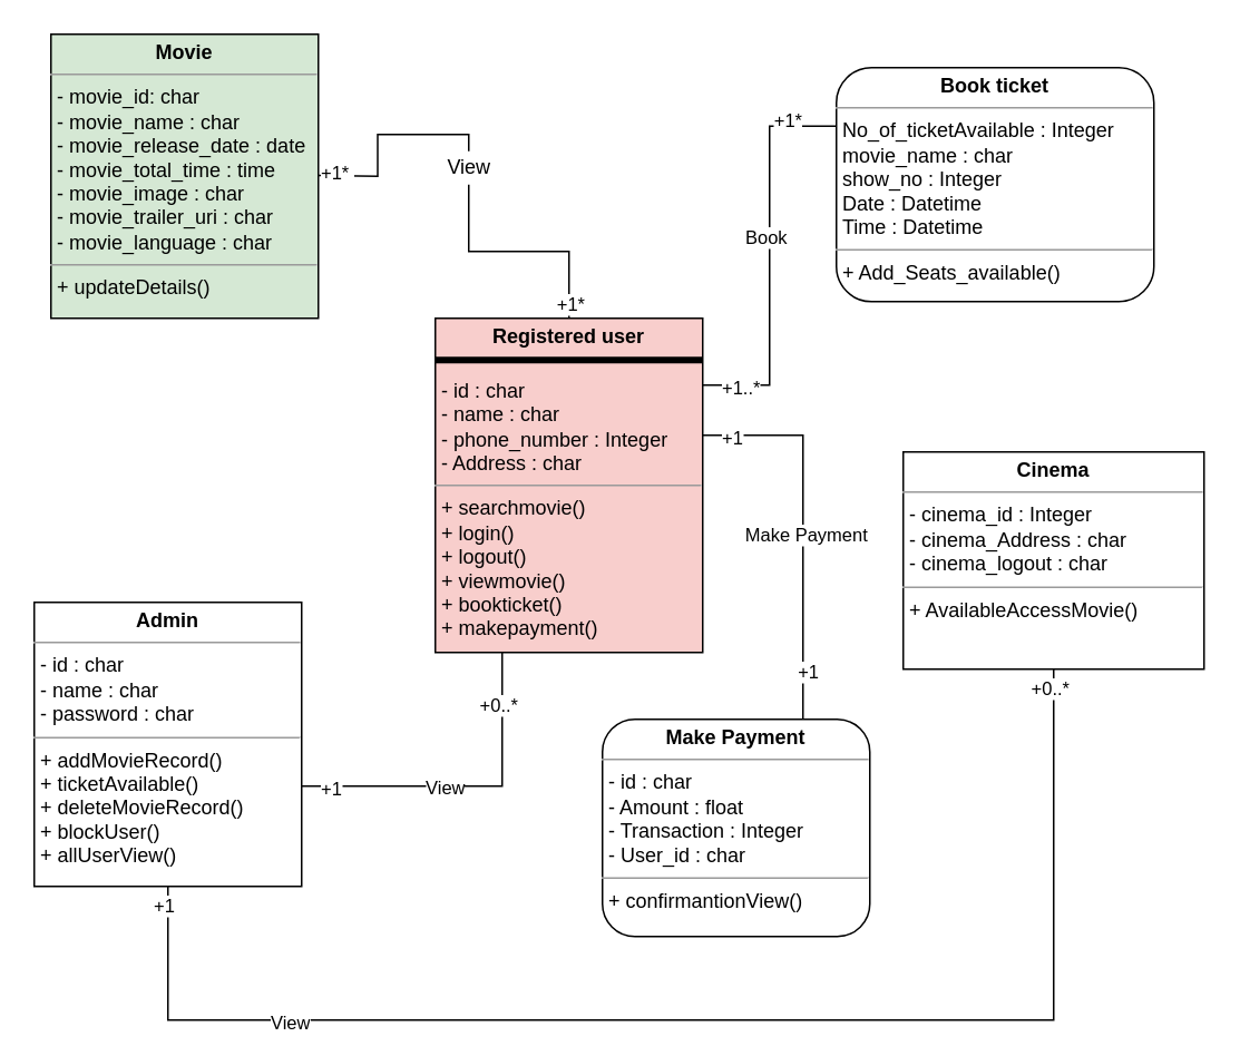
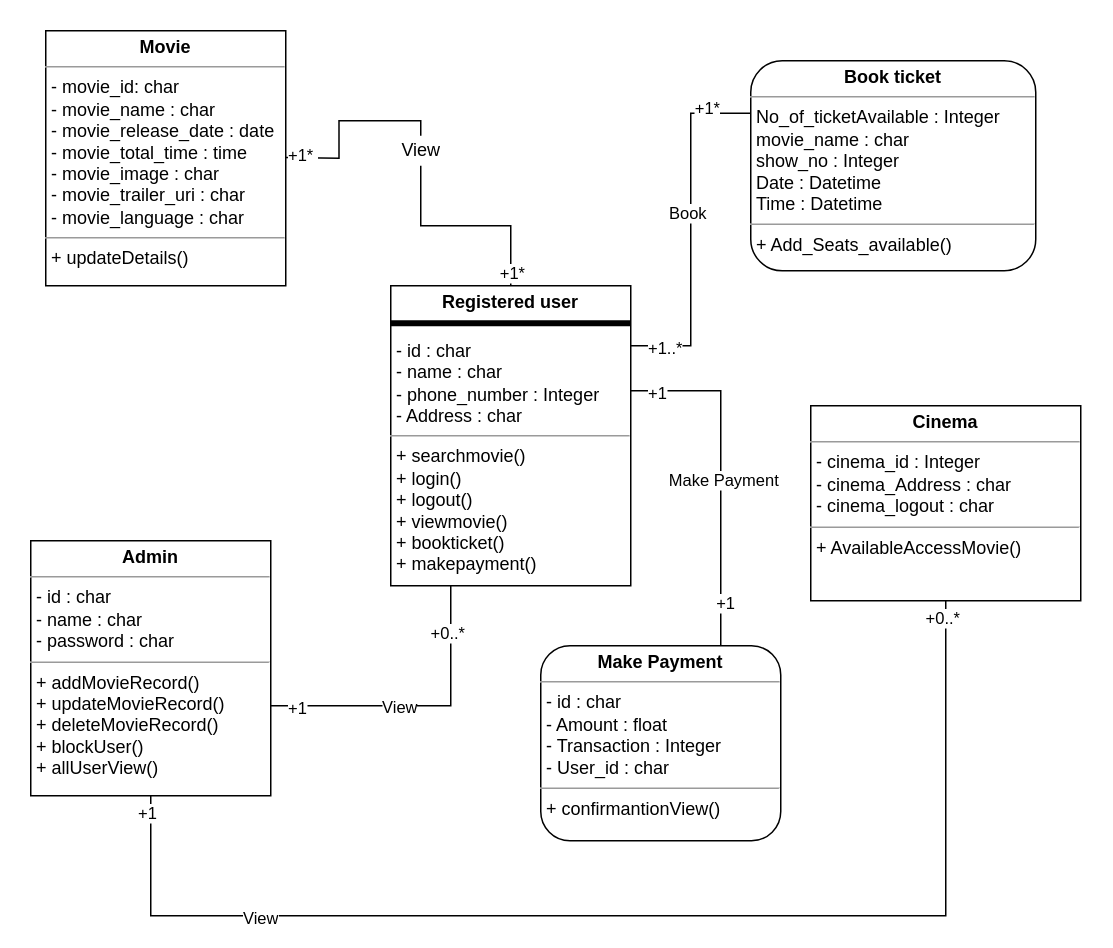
  <mxCell id="0" />
  <mxCell id="1" parent="0" />
- <mxCell id="2" value="&lt;p style=&quot;margin: 0px ; margin-top: 4px ; text-align: center&quot;&gt;&lt;b&gt;Movie&lt;/b&gt;&lt;/p&gt;&lt;hr size=&quot;1&quot;&gt;&lt;p style=&quot;margin: 0px ; margin-left: 4px&quot;&gt;- movie_id: char&lt;/p&gt;&lt;p style=&quot;margin: 0px ; margin-left: 4px&quot;&gt;- movie_name : char&lt;/p&gt;&lt;p style=&quot;margin: 0px ; margin-left: 4px&quot;&gt;- movie_release_date : date&lt;/p&gt;&lt;p style=&quot;margin: 0px ; margin-left: 4px&quot;&gt;- movie_total_time : time&lt;/p&gt;&lt;p style=&quot;margin: 0px ; margin-left: 4px&quot;&gt;- movie_image : char&lt;/p&gt;&lt;p style=&quot;margin: 0px ; margin-left: 4px&quot;&gt;- movie_trailer_uri : char&lt;/p&gt;&lt;p style=&quot;margin: 0px ; margin-left: 4px&quot;&gt;- movie_language : char&lt;/p&gt;&lt;hr size=&quot;1&quot;&gt;&lt;p style=&quot;margin: 0px ; margin-left: 4px&quot;&gt;+ updateDetails()&lt;/p&gt;" style="verticalAlign=top;align=left;overflow=fill;fontSize=12;fontFamily=Helvetica;html=1;fillColor=#d5e8d4;" vertex="1" parent="1"><mxGeometry x="30" y="20" width="160" height="170" as="geometry" /></mxCell>
- <mxCell id="3" value="&lt;p style=&quot;margin: 0px ; margin-top: 4px ; text-align: center&quot;&gt;&lt;b&gt;Registered user&lt;/b&gt;&lt;/p&gt;&lt;p style=&quot;margin: 0px ; margin-top: 4px ; text-align: center&quot;&gt;&lt;b&gt;&lt;br&gt;&lt;/b&gt;&lt;/p&gt;&lt;p style=&quot;margin: 0px 0px 0px 4px&quot;&gt;- id : char&lt;/p&gt;&lt;p style=&quot;margin: 0px 0px 0px 4px&quot;&gt;- name : char&lt;/p&gt;&lt;p style=&quot;margin: 0px 0px 0px 4px&quot;&gt;- phone_number : Integer&lt;/p&gt;&lt;p style=&quot;margin: 0px 0px 0px 4px&quot;&gt;- Address : char&lt;/p&gt;&lt;hr size=&quot;1&quot;&gt;&lt;p style=&quot;margin: 0px ; margin-left: 4px&quot;&gt;+ searchmovie()&lt;/p&gt;&lt;p style=&quot;margin: 0px ; margin-left: 4px&quot;&gt;+ login()&lt;/p&gt;&lt;p style=&quot;margin: 0px ; margin-left: 4px&quot;&gt;+ logout()&lt;/p&gt;&lt;p style=&quot;margin: 0px ; margin-left: 4px&quot;&gt;+ viewmovie()&lt;/p&gt;&lt;p style=&quot;margin: 0px ; margin-left: 4px&quot;&gt;+ bookticket()&lt;/p&gt;&lt;p style=&quot;margin: 0px ; margin-left: 4px&quot;&gt;+ makepayment()&lt;/p&gt;" style="verticalAlign=top;align=left;overflow=fill;fontSize=12;fontFamily=Helvetica;html=1;fillColor=#f8cecc;" vertex="1" parent="1"><mxGeometry x="260" y="190" width="160" height="200" as="geometry" /></mxCell>
- <mxCell id="4" value="&lt;p style=&quot;margin: 0px ; margin-top: 4px ; text-align: center&quot;&gt;&lt;b&gt;Admin&lt;/b&gt;&lt;/p&gt;&lt;hr size=&quot;1&quot;&gt;&lt;p style=&quot;margin: 0px ; margin-left: 4px&quot;&gt;- id : char&lt;/p&gt;&lt;p style=&quot;margin: 0px ; margin-left: 4px&quot;&gt;- name : char&lt;/p&gt;&lt;p style=&quot;margin: 0px ; margin-left: 4px&quot;&gt;- password : char&lt;/p&gt;&lt;hr size=&quot;1&quot;&gt;&lt;p style=&quot;margin: 0px ; margin-left: 4px&quot;&gt;+ addMovieRecord()&lt;/p&gt;&lt;p style=&quot;margin: 0px ; margin-left: 4px&quot;&gt;+ ticketAvailable()&lt;/p&gt;&lt;p style=&quot;margin: 0px ; margin-left: 4px&quot;&gt;+ deleteMovieRecord()&lt;/p&gt;&lt;p style=&quot;margin: 0px ; margin-left: 4px&quot;&gt;+ blockUser()&lt;/p&gt;&lt;p style=&quot;margin: 0px ; margin-left: 4px&quot;&gt;+ allUserView()&lt;/p&gt;" style="verticalAlign=top;align=left;overflow=fill;fontSize=12;fontFamily=Helvetica;html=1;" vertex="1" parent="1"><mxGeometry x="20" y="360" width="160" height="170" as="geometry" /></mxCell>
+ <mxCell id="2" value="&lt;p style=&quot;margin: 0px ; margin-top: 4px ; text-align: center&quot;&gt;&lt;b&gt;Movie&lt;/b&gt;&lt;/p&gt;&lt;hr size=&quot;1&quot;&gt;&lt;p style=&quot;margin: 0px ; margin-left: 4px&quot;&gt;- movie_id: char&lt;/p&gt;&lt;p style=&quot;margin: 0px ; margin-left: 4px&quot;&gt;- movie_name : char&lt;/p&gt;&lt;p style=&quot;margin: 0px ; margin-left: 4px&quot;&gt;- movie_release_date : date&lt;/p&gt;&lt;p style=&quot;margin: 0px ; margin-left: 4px&quot;&gt;- movie_total_time : time&lt;/p&gt;&lt;p style=&quot;margin: 0px ; margin-left: 4px&quot;&gt;- movie_image : char&lt;/p&gt;&lt;p style=&quot;margin: 0px ; margin-left: 4px&quot;&gt;- movie_trailer_uri : char&lt;/p&gt;&lt;p style=&quot;margin: 0px ; margin-left: 4px&quot;&gt;- movie_language : char&lt;/p&gt;&lt;hr size=&quot;1&quot;&gt;&lt;p style=&quot;margin: 0px ; margin-left: 4px&quot;&gt;+ updateDetails()&lt;/p&gt;" style="verticalAlign=top;align=left;overflow=fill;fontSize=12;fontFamily=Helvetica;html=1;" vertex="1" parent="1"><mxGeometry x="30" y="20" width="160" height="170" as="geometry" /></mxCell>
+ <mxCell id="3" value="&lt;p style=&quot;margin: 0px ; margin-top: 4px ; text-align: center&quot;&gt;&lt;b&gt;Registered user&lt;/b&gt;&lt;/p&gt;&lt;p style=&quot;margin: 0px ; margin-top: 4px ; text-align: center&quot;&gt;&lt;b&gt;&lt;br&gt;&lt;/b&gt;&lt;/p&gt;&lt;p style=&quot;margin: 0px 0px 0px 4px&quot;&gt;- id : char&lt;/p&gt;&lt;p style=&quot;margin: 0px 0px 0px 4px&quot;&gt;- name : char&lt;/p&gt;&lt;p style=&quot;margin: 0px 0px 0px 4px&quot;&gt;- phone_number : Integer&lt;/p&gt;&lt;p style=&quot;margin: 0px 0px 0px 4px&quot;&gt;- Address : char&lt;/p&gt;&lt;hr size=&quot;1&quot;&gt;&lt;p style=&quot;margin: 0px ; margin-left: 4px&quot;&gt;+ searchmovie()&lt;/p&gt;&lt;p style=&quot;margin: 0px ; margin-left: 4px&quot;&gt;+ login()&lt;/p&gt;&lt;p style=&quot;margin: 0px ; margin-left: 4px&quot;&gt;+ logout()&lt;/p&gt;&lt;p style=&quot;margin: 0px ; margin-left: 4px&quot;&gt;+ viewmovie()&lt;/p&gt;&lt;p style=&quot;margin: 0px ; margin-left: 4px&quot;&gt;+ bookticket()&lt;/p&gt;&lt;p style=&quot;margin: 0px ; margin-left: 4px&quot;&gt;+ makepayment()&lt;/p&gt;" style="verticalAlign=top;align=left;overflow=fill;fontSize=12;fontFamily=Helvetica;html=1;" vertex="1" parent="1"><mxGeometry x="260" y="190" width="160" height="200" as="geometry" /></mxCell>
+ <mxCell id="4" value="&lt;p style=&quot;margin: 0px ; margin-top: 4px ; text-align: center&quot;&gt;&lt;b&gt;Admin&lt;/b&gt;&lt;/p&gt;&lt;hr size=&quot;1&quot;&gt;&lt;p style=&quot;margin: 0px ; margin-left: 4px&quot;&gt;- id : char&lt;/p&gt;&lt;p style=&quot;margin: 0px ; margin-left: 4px&quot;&gt;- name : char&lt;/p&gt;&lt;p style=&quot;margin: 0px ; margin-left: 4px&quot;&gt;- password : char&lt;/p&gt;&lt;hr size=&quot;1&quot;&gt;&lt;p style=&quot;margin: 0px ; margin-left: 4px&quot;&gt;+ addMovieRecord()&lt;/p&gt;&lt;p style=&quot;margin: 0px ; margin-left: 4px&quot;&gt;+ updateMovieRecord()&lt;/p&gt;&lt;p style=&quot;margin: 0px ; margin-left: 4px&quot;&gt;+ deleteMovieRecord()&lt;/p&gt;&lt;p style=&quot;margin: 0px ; margin-left: 4px&quot;&gt;+ blockUser()&lt;/p&gt;&lt;p style=&quot;margin: 0px ; margin-left: 4px&quot;&gt;+ allUserView()&lt;/p&gt;" style="verticalAlign=top;align=left;overflow=fill;fontSize=12;fontFamily=Helvetica;html=1;" vertex="1" parent="1"><mxGeometry x="20" y="360" width="160" height="170" as="geometry" /></mxCell>
  <mxCell id="5" value="&lt;p style=&quot;margin: 0px ; margin-top: 4px ; text-align: center&quot;&gt;&lt;b&gt;Book ticket&lt;/b&gt;&lt;/p&gt;&lt;hr size=&quot;1&quot;&gt;&lt;p style=&quot;margin: 0px ; margin-left: 4px&quot;&gt;No_of_ticketAvailable : Integer&lt;/p&gt;&lt;p style=&quot;margin: 0px ; margin-left: 4px&quot;&gt;movie_name : char&lt;/p&gt;&lt;p style=&quot;margin: 0px ; margin-left: 4px&quot;&gt;show_no : Integer&lt;/p&gt;&lt;p style=&quot;margin: 0px ; margin-left: 4px&quot;&gt;Date : Datetime&lt;/p&gt;&lt;p style=&quot;margin: 0px ; margin-left: 4px&quot;&gt;Time : Datetime&amp;nbsp;&lt;/p&gt;&lt;hr size=&quot;1&quot;&gt;&lt;p style=&quot;margin: 0px ; margin-left: 4px&quot;&gt;+ Add_Seats_available()&lt;/p&gt;" style="verticalAlign=top;align=left;overflow=fill;fontSize=12;fontFamily=Helvetica;html=1;rounded=1;" vertex="1" parent="1"><mxGeometry x="500" y="40" width="190" height="140" as="geometry" /></mxCell>
  <mxCell id="6" value="&lt;p style=&quot;margin: 0px ; margin-top: 4px ; text-align: center&quot;&gt;&lt;b&gt;Make Payment&lt;/b&gt;&lt;/p&gt;&lt;hr size=&quot;1&quot;&gt;&lt;p style=&quot;margin: 0px ; margin-left: 4px&quot;&gt;- id : char&lt;/p&gt;&lt;p style=&quot;margin: 0px ; margin-left: 4px&quot;&gt;- Amount : float&lt;/p&gt;&lt;p style=&quot;margin: 0px ; margin-left: 4px&quot;&gt;- Transaction : Integer&lt;/p&gt;&lt;p style=&quot;margin: 0px ; margin-left: 4px&quot;&gt;- User_id : char&lt;/p&gt;&lt;hr size=&quot;1&quot;&gt;&lt;p style=&quot;margin: 0px ; margin-left: 4px&quot;&gt;+ confirmantionView()&lt;/p&gt;" style="verticalAlign=top;align=left;overflow=fill;fontSize=12;fontFamily=Helvetica;html=1;rounded=1;" vertex="1" parent="1"><mxGeometry x="360" y="430" width="160" height="130" as="geometry" /></mxCell>
  <mxCell id="7" value="&lt;p style=&quot;margin: 0px ; margin-top: 4px ; text-align: center&quot;&gt;&lt;b&gt;Cinema&lt;/b&gt;&lt;/p&gt;&lt;hr size=&quot;1&quot;&gt;&lt;p style=&quot;margin: 0px ; margin-left: 4px&quot;&gt;- cinema_id : Integer&lt;/p&gt;&lt;p style=&quot;margin: 0px ; margin-left: 4px&quot;&gt;- cinema_Address : char&lt;/p&gt;&lt;p style=&quot;margin: 0px ; margin-left: 4px&quot;&gt;- cinema_logout : char&lt;/p&gt;&lt;hr size=&quot;1&quot;&gt;&lt;p style=&quot;margin: 0px ; margin-left: 4px&quot;&gt;+ AvailableAccessMovie()&lt;/p&gt;" style="verticalAlign=top;align=left;overflow=fill;fontSize=12;fontFamily=Helvetica;html=1;" vertex="1" parent="1"><mxGeometry x="540" y="270" width="180" height="130" as="geometry" /></mxCell>
  <mxCell id="8" value="" style="endArrow=none;html=1;edgeStyle=orthogonalEdgeStyle;rounded=0;entryX=0.5;entryY=0;entryDx=0;entryDy=0;startArrow=none;" edge="1" parent="1" source="10" target="3"><mxGeometry relative="1" as="geometry"><mxPoint x="190" y="104.5" as="sourcePoint" /><mxPoint x="350" y="104.5" as="targetPoint" /></mxGeometry></mxCell>
  <mxCell id="9" value="+1*" style="edgeLabel;resizable=0;html=1;align=right;verticalAlign=bottom;" connectable="0" vertex="1" parent="8"><mxGeometry x="1" relative="1" as="geometry"><mxPoint x="10" as="offset" /></mxGeometry></mxCell>
  <mxCell id="10" value="View" style="text;html=1;align=center;verticalAlign=middle;resizable=0;points=[];autosize=1;strokeColor=none;fillColor=none;" vertex="1" parent="1"><mxGeometry x="260" y="90" width="40" height="20" as="geometry" /></mxCell>
  <mxCell id="11" value="" style="endArrow=none;html=1;edgeStyle=orthogonalEdgeStyle;rounded=0;entryX=0.5;entryY=0;entryDx=0;entryDy=0;" edge="1" parent="1" target="10"><mxGeometry relative="1" as="geometry"><mxPoint x="190" y="104.5" as="sourcePoint" /><mxPoint x="330" y="200" as="targetPoint" /></mxGeometry></mxCell>
  <mxCell id="12" value="+1*&amp;nbsp;" style="edgeLabel;resizable=0;html=1;align=left;verticalAlign=bottom;" connectable="0" vertex="1" parent="11"><mxGeometry x="-1" relative="1" as="geometry"><mxPoint y="6" as="offset" /></mxGeometry></mxCell>
  <mxCell id="13" value="" style="endArrow=none;html=1;edgeStyle=orthogonalEdgeStyle;rounded=0;entryX=0;entryY=0.25;entryDx=0;entryDy=0;" edge="1" parent="1" target="5"><mxGeometry relative="1" as="geometry"><mxPoint x="420" y="230" as="sourcePoint" /><mxPoint x="480" y="90" as="targetPoint" /><Array as="points"><mxPoint x="460" y="230" /><mxPoint x="460" y="75" /></Array></mxGeometry></mxCell>
  <mxCell id="14" value="+1..*" style="edgeLabel;resizable=0;html=1;align=left;verticalAlign=bottom;" connectable="0" vertex="1" parent="13"><mxGeometry x="-1" relative="1" as="geometry"><mxPoint x="10" y="10" as="offset" /></mxGeometry></mxCell>
  <mxCell id="15" value="+1*" style="edgeLabel;resizable=0;html=1;align=right;verticalAlign=bottom;" connectable="0" vertex="1" parent="13"><mxGeometry x="1" relative="1" as="geometry"><mxPoint x="-20" y="5" as="offset" /></mxGeometry></mxCell>
  <mxCell id="16" value="Book" style="edgeLabel;html=1;align=center;verticalAlign=middle;resizable=0;points=[];" vertex="1" connectable="0" parent="13"><mxGeometry x="0.096" y="3" relative="1" as="geometry"><mxPoint as="offset" /></mxGeometry></mxCell>
  <mxCell id="17" value="" style="endArrow=none;html=1;edgeStyle=orthogonalEdgeStyle;rounded=0;entryX=0.25;entryY=1;entryDx=0;entryDy=0;" edge="1" parent="1" target="3"><mxGeometry relative="1" as="geometry"><mxPoint x="180" y="470" as="sourcePoint" /><mxPoint x="340" y="470" as="targetPoint" /><Array as="points"><mxPoint x="300" y="470" /></Array></mxGeometry></mxCell>
  <mxCell id="18" value="+1" style="edgeLabel;resizable=0;html=1;align=left;verticalAlign=bottom;" connectable="0" vertex="1" parent="17"><mxGeometry x="-1" relative="1" as="geometry"><mxPoint x="10" y="10" as="offset" /></mxGeometry></mxCell>
  <mxCell id="19" value="+0..*" style="edgeLabel;resizable=0;html=1;align=right;verticalAlign=bottom;" connectable="0" vertex="1" parent="17"><mxGeometry x="1" relative="1" as="geometry"><mxPoint x="10" y="40" as="offset" /></mxGeometry></mxCell>
  <mxCell id="20" value="View" style="edgeLabel;html=1;align=center;verticalAlign=middle;resizable=0;points=[];" vertex="1" connectable="0" parent="17"><mxGeometry x="-0.154" relative="1" as="geometry"><mxPoint as="offset" /></mxGeometry></mxCell>
  <mxCell id="21" value="" style="endArrow=none;html=1;edgeStyle=orthogonalEdgeStyle;rounded=0;entryX=0.75;entryY=0;entryDx=0;entryDy=0;" edge="1" parent="1" target="6"><mxGeometry relative="1" as="geometry"><mxPoint x="420" y="260" as="sourcePoint" /><mxPoint x="580" y="260" as="targetPoint" /><Array as="points"><mxPoint x="480" y="260" /></Array></mxGeometry></mxCell>
  <mxCell id="22" value="+1" style="edgeLabel;resizable=0;html=1;align=left;verticalAlign=bottom;" connectable="0" vertex="1" parent="21"><mxGeometry x="-1" relative="1" as="geometry"><mxPoint x="10" y="10" as="offset" /></mxGeometry></mxCell>
  <mxCell id="23" value="+1" style="edgeLabel;resizable=0;html=1;align=right;verticalAlign=bottom;" connectable="0" vertex="1" parent="21"><mxGeometry x="1" relative="1" as="geometry"><mxPoint x="10" y="-20" as="offset" /></mxGeometry></mxCell>
  <mxCell id="24" value="Make Payment" style="edgeLabel;html=1;align=center;verticalAlign=middle;resizable=0;points=[];" vertex="1" connectable="0" parent="21"><mxGeometry x="0.036" y="1" relative="1" as="geometry"><mxPoint as="offset" /></mxGeometry></mxCell>
  <mxCell id="25" value="" style="endArrow=none;html=1;edgeStyle=orthogonalEdgeStyle;rounded=0;entryX=0.5;entryY=1;entryDx=0;entryDy=0;exitX=0.5;exitY=1;exitDx=0;exitDy=0;" edge="1" parent="1" source="4" target="7"><mxGeometry relative="1" as="geometry"><mxPoint x="100" y="540" as="sourcePoint" /><mxPoint x="680" y="494.5" as="targetPoint" /><Array as="points"><mxPoint x="100" y="610" /><mxPoint x="630" y="610" /></Array></mxGeometry></mxCell>
  <mxCell id="26" value="View" style="edgeLabel;resizable=0;html=1;align=left;verticalAlign=bottom;" connectable="0" vertex="1" parent="25"><mxGeometry x="-1" relative="1" as="geometry"><mxPoint x="60" y="90" as="offset" /></mxGeometry></mxCell>
  <mxCell id="27" value="" style="line;strokeWidth=4;html=1;perimeter=backbonePerimeter;points=[];outlineConnect=0;" vertex="1" parent="1"><mxGeometry x="260" y="210" width="160" height="10" as="geometry" /></mxCell>
  <mxCell id="28" value="+1" style="edgeLabel;resizable=0;html=1;align=left;verticalAlign=bottom;" connectable="0" vertex="1" parent="1"><mxGeometry x="90" y="550" as="geometry" /></mxCell>
  <mxCell id="29" value="+0..*" style="edgeLabel;resizable=0;html=1;align=right;verticalAlign=bottom;" connectable="0" vertex="1" parent="1"><mxGeometry x="640" y="420" as="geometry" /></mxCell>
